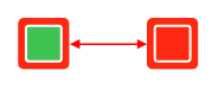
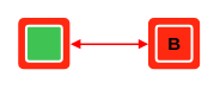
  <mxCell id="0" />
  <mxCell id="1" parent="0" />
  <mxCell id="2" value="" style="group" vertex="1" connectable="0" parent="1"><mxGeometry x="165" y="20" width="58" height="58" as="geometry" /></mxCell>
  <mxCell id="3" value="" style="shape=image;imageAspect=0;aspect=fixed;verticalLabelPosition=bottom;verticalAlign=top;image=data:image/svg+xml,PHN2ZyB4bWxucz0iaHR0cDovL3d3dy53My5vcmcvMjAwMC9zdmciIHdpZHRoPSIxMjgiIGhlaWdodD0iMTI4IiB2aWV3Qm94PSIwIDAgMTI4IDEyOCIgZmlsbD0ibm9uZSI+JiN4YTs8cmVjdCB3aWR0aD0iMTI4IiBoZWlnaHQ9IjEyOCIgcng9IjE1IiBmaWxsPSIjRkYyODExIi8+JiN4YTs8cmVjdCB4PSIyMC4wNjY3IiB5PSIyMC4wNjY3IiB3aWR0aD0iODcuODY2NyIgaGVpZ2h0PSI4Ny44NjY3IiByeD0iNyIgZmlsbD0iI0ZGMjgxMSIgc3Ryb2tlPSJ3aGl0ZSIgc3Ryb2tlLXdpZHRoPSI2Ii8+JiN4YTs8L3N2Zz4=;" vertex="1" parent="2"><mxGeometry width="58" height="58" as="geometry" /></mxCell>
+ <mxCell id="4" value="&lt;b&gt;&lt;font style=&quot;font-size: 20px&quot;&gt;B&lt;/font&gt;&lt;/b&gt;" style="text;html=1;strokeColor=none;fillColor=none;align=center;verticalAlign=middle;whiteSpace=wrap;rounded=0;" vertex="1" parent="2"><mxGeometry x="9" y="18" width="40" height="20" as="geometry" /></mxCell>
  <mxCell id="5" value="" style="group" vertex="1" connectable="0" parent="1"><mxGeometry x="20" y="20" width="58" height="58" as="geometry" /></mxCell>
  <mxCell id="6" value="" style="shape=image;imageAspect=0;aspect=fixed;verticalLabelPosition=bottom;verticalAlign=top;image=data:image/svg+xml,PHN2ZyB4bWxucz0iaHR0cDovL3d3dy53My5vcmcvMjAwMC9zdmciIHdpZHRoPSIxMjgiIGhlaWdodD0iMTI4IiB2aWV3Qm94PSIwIDAgMTI4IDEyOCIgZmlsbD0ibm9uZSI+JiN4YTs8cmVjdCB3aWR0aD0iMTI4IiBoZWlnaHQ9IjEyOCIgcng9IjE1IiBmaWxsPSIjRkYyODExIi8+JiN4YTs8cmVjdCB4PSIyMC4wNjY3IiB5PSIyMC4wNjY3IiB3aWR0aD0iODcuODY2NyIgaGVpZ2h0PSI4Ny44NjY3IiByeD0iNyIgZmlsbD0iIzNGQzQ1NCIgc3Ryb2tlPSJ3aGl0ZSIgc3Ryb2tlLXdpZHRoPSI2Ii8+JiN4YTs8L3N2Zz4=;" vertex="1" parent="5"><mxGeometry width="58" height="58" as="geometry" /></mxCell>
  <mxCell id="7" style="edgeStyle=orthogonalEdgeStyle;rounded=0;orthogonalLoop=1;jettySize=auto;html=1;exitX=1;exitY=0.5;exitDx=0;exitDy=0;entryX=0;entryY=0.5;entryDx=0;entryDy=0;startArrow=block;startFill=1;endArrow=block;endFill=1;strokeWidth=2;strokeColor=#FF0000;" edge="1" parent="1" source="6" target="3"><mxGeometry relative="1" as="geometry" /></mxCell>
